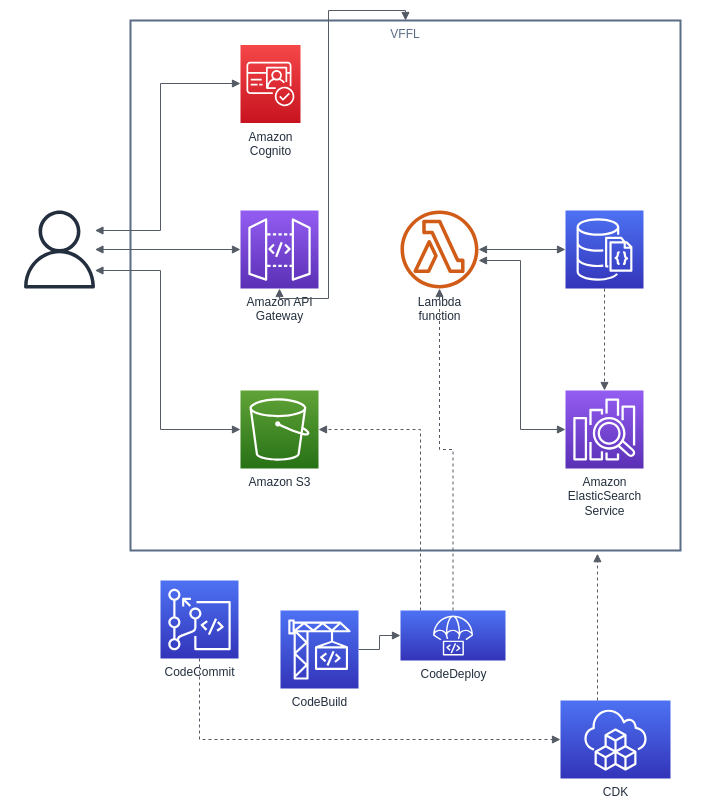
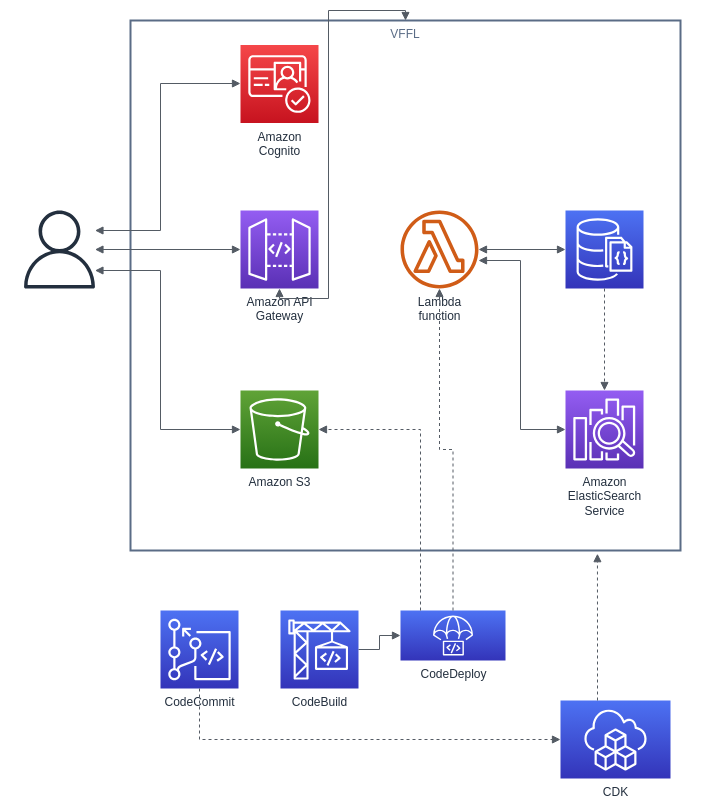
  <mxCell id="0" />
  <mxCell id="1" parent="0" />
  <mxCell id="2" value="VFFL" style="fillColor=none;strokeColor=#5A6C86;verticalAlign=top;fontStyle=0;fontColor=#5A6C86;strokeWidth=2;" vertex="1" parent="1"><mxGeometry x="130" y="20" width="550" height="530" as="geometry" /></mxCell>
- <mxCell id="3" value="Amazon &lt;br&gt;Cognito" style="outlineConnect=0;fontColor=#232F3E;gradientColor=#F54749;gradientDirection=north;fillColor=#C7131F;strokeColor=#ffffff;dashed=0;verticalLabelPosition=bottom;verticalAlign=top;align=center;html=1;fontSize=12;fontStyle=0;aspect=fixed;shape=mxgraph.aws4.resourceIcon;resIcon=mxgraph.aws4.cognito;labelBackgroundColor=#ffffff;" parent="1" vertex="1"><mxGeometry x="240" y="44.5" width="60" height="78" as="geometry" /></mxCell>
+ <mxCell id="3" value="Amazon &lt;br&gt;Cognito" style="outlineConnect=0;fontColor=#232F3E;gradientColor=#F54749;gradientDirection=north;fillColor=#C7131F;strokeColor=#ffffff;dashed=0;verticalLabelPosition=bottom;verticalAlign=top;align=center;html=1;fontSize=12;fontStyle=0;aspect=fixed;shape=mxgraph.aws4.resourceIcon;resIcon=mxgraph.aws4.cognito;labelBackgroundColor=#ffffff;" parent="1" vertex="1"><mxGeometry x="240" y="44.5" width="78" height="78" as="geometry" /></mxCell>
  <mxCell id="4" value="Amazon API&lt;br&gt;Gateway&lt;br&gt;" style="outlineConnect=0;fontColor=#232F3E;gradientColor=#945DF2;gradientDirection=north;fillColor=#5A30B5;strokeColor=#ffffff;dashed=0;verticalLabelPosition=bottom;verticalAlign=top;align=center;html=1;fontSize=12;fontStyle=0;aspect=fixed;shape=mxgraph.aws4.resourceIcon;resIcon=mxgraph.aws4.api_gateway;labelBackgroundColor=#ffffff;" parent="1" vertex="1"><mxGeometry x="240" y="210" width="78" height="78" as="geometry" /></mxCell>
  <mxCell id="5" value="Lambda&lt;br&gt;function" style="outlineConnect=0;fontColor=#232F3E;gradientColor=none;fillColor=#D05C17;strokeColor=none;dashed=0;verticalLabelPosition=bottom;verticalAlign=top;align=center;html=1;fontSize=12;fontStyle=0;aspect=fixed;pointerEvents=1;shape=mxgraph.aws4.lambda_function;labelBackgroundColor=#ffffff;" parent="1" vertex="1"><mxGeometry x="400" y="210" width="78" height="78" as="geometry" /></mxCell>
  <mxCell id="6" value="Amazon S3" style="outlineConnect=0;fontColor=#232F3E;gradientColor=#60A337;gradientDirection=north;fillColor=#277116;strokeColor=#ffffff;dashed=0;verticalLabelPosition=bottom;verticalAlign=top;align=center;html=1;fontSize=12;fontStyle=0;aspect=fixed;shape=mxgraph.aws4.resourceIcon;resIcon=mxgraph.aws4.s3;labelBackgroundColor=#ffffff;" parent="1" vertex="1"><mxGeometry x="240" y="390" width="78" height="78" as="geometry" /></mxCell>
  <mxCell id="7" value="Amazon&lt;br&gt;ElasticSearch&lt;br&gt;Service&lt;br&gt;" style="outlineConnect=0;fontColor=#232F3E;gradientColor=#945DF2;gradientDirection=north;fillColor=#5A30B5;strokeColor=#ffffff;dashed=0;verticalLabelPosition=bottom;verticalAlign=top;align=center;html=1;fontSize=12;fontStyle=0;aspect=fixed;shape=mxgraph.aws4.resourceIcon;resIcon=mxgraph.aws4.elasticsearch_service;labelBackgroundColor=#ffffff;" parent="1" vertex="1"><mxGeometry x="565" y="390" width="78" height="78" as="geometry" /></mxCell>
  <mxCell id="8" value="" style="outlineConnect=0;fontColor=#232F3E;gradientColor=none;fillColor=#232F3E;strokeColor=none;dashed=0;verticalLabelPosition=bottom;verticalAlign=top;align=center;html=1;fontSize=12;fontStyle=0;aspect=fixed;pointerEvents=1;shape=mxgraph.aws4.user;" vertex="1" parent="1"><mxGeometry x="20" y="210" width="78" height="78" as="geometry" /></mxCell>
  <mxCell id="9" value="" style="outlineConnect=0;fontColor=#232F3E;gradientColor=#4D72F3;gradientDirection=north;fillColor=#3334B9;strokeColor=#ffffff;dashed=0;verticalLabelPosition=bottom;verticalAlign=top;align=center;html=1;fontSize=12;fontStyle=0;aspect=fixed;shape=mxgraph.aws4.resourceIcon;resIcon=mxgraph.aws4.documentdb_with_mongodb_compatibility;" vertex="1" parent="1"><mxGeometry x="565" y="210" width="78" height="78" as="geometry" /></mxCell>
- <mxCell id="10" value="CodeCommit" style="outlineConnect=0;fontColor=#232F3E;gradientColor=#4D72F3;gradientDirection=north;fillColor=#3334B9;strokeColor=#ffffff;dashed=0;verticalLabelPosition=bottom;verticalAlign=top;align=center;html=1;fontSize=12;fontStyle=0;aspect=fixed;shape=mxgraph.aws4.resourceIcon;resIcon=mxgraph.aws4.codecommit;" vertex="1" parent="1"><mxGeometry x="160" y="580" width="78" height="78" as="geometry" /></mxCell>
+ <mxCell id="10" value="CodeCommit" style="outlineConnect=0;fontColor=#232F3E;gradientColor=#4D72F3;gradientDirection=north;fillColor=#3334B9;strokeColor=#ffffff;dashed=0;verticalLabelPosition=bottom;verticalAlign=top;align=center;html=1;fontSize=12;fontStyle=0;aspect=fixed;shape=mxgraph.aws4.resourceIcon;resIcon=mxgraph.aws4.codecommit;" vertex="1" parent="1"><mxGeometry x="160" y="610" width="78" height="78" as="geometry" /></mxCell>
  <mxCell id="11" value="CodeBuild" style="outlineConnect=0;fontColor=#232F3E;gradientColor=#4D72F3;gradientDirection=north;fillColor=#3334B9;strokeColor=#ffffff;dashed=0;verticalLabelPosition=bottom;verticalAlign=top;align=center;html=1;fontSize=12;fontStyle=0;aspect=fixed;shape=mxgraph.aws4.resourceIcon;resIcon=mxgraph.aws4.codebuild;" vertex="1" parent="1"><mxGeometry x="280" y="610" width="78" height="78" as="geometry" /></mxCell>
  <mxCell id="12" value="CodeDeploy" style="outlineConnect=0;fontColor=#232F3E;gradientColor=#4D72F3;gradientDirection=north;fillColor=#3334B9;strokeColor=#ffffff;dashed=0;verticalLabelPosition=bottom;verticalAlign=top;align=center;html=1;fontSize=12;fontStyle=0;aspect=fixed;shape=mxgraph.aws4.resourceIcon;resIcon=mxgraph.aws4.codedeploy;" vertex="1" parent="1"><mxGeometry x="400" y="610" width="105" height="50" as="geometry" /></mxCell>
  <mxCell id="13" value="CDK" style="outlineConnect=0;fontColor=#232F3E;gradientColor=#4D72F3;gradientDirection=north;fillColor=#3334B9;strokeColor=#ffffff;dashed=0;verticalLabelPosition=bottom;verticalAlign=top;align=center;html=1;fontSize=12;fontStyle=0;aspect=fixed;shape=mxgraph.aws4.resourceIcon;resIcon=mxgraph.aws4.cloud_development_kit;" vertex="1" parent="1"><mxGeometry x="560" y="700" width="110" height="78" as="geometry" /></mxCell>
  <mxCell id="14" value="" style="edgeStyle=orthogonalEdgeStyle;html=1;endArrow=block;elbow=vertical;startArrow=none;endFill=1;strokeColor=#545B64;rounded=0;" edge="1" parent="1" source="11" target="12"><mxGeometry width="100" relative="1" as="geometry"><mxPoint x="440" y="560" as="sourcePoint" /><mxPoint x="540" y="560" as="targetPoint" /></mxGeometry></mxCell>
  <mxCell id="15" value="" style="edgeStyle=orthogonalEdgeStyle;html=1;endArrow=block;elbow=vertical;startArrow=none;endFill=1;strokeColor=#545B64;rounded=0;dashed=1;" edge="1" parent="1" source="12" target="5"><mxGeometry width="100" relative="1" as="geometry"><mxPoint x="560" y="360" as="sourcePoint" /><mxPoint x="660" y="360" as="targetPoint" /></mxGeometry></mxCell>
  <mxCell id="16" value="" style="edgeStyle=orthogonalEdgeStyle;html=1;endArrow=block;elbow=vertical;startArrow=none;endFill=1;strokeColor=#545B64;rounded=0;dashed=1;" edge="1" parent="1" source="12" target="6"><mxGeometry width="100" relative="1" as="geometry"><mxPoint x="560" y="360" as="sourcePoint" /><mxPoint x="660" y="360" as="targetPoint" /><Array as="points"><mxPoint x="420" y="429" /></Array></mxGeometry></mxCell>
  <mxCell id="17" value="" style="edgeStyle=orthogonalEdgeStyle;html=1;endArrow=block;elbow=vertical;startArrow=block;startFill=1;endFill=1;strokeColor=#545B64;rounded=0;" edge="1" parent="1" source="8" target="4"><mxGeometry width="100" relative="1" as="geometry"><mxPoint x="510" y="127.5" as="sourcePoint" /><mxPoint x="610" y="127.5" as="targetPoint" /></mxGeometry></mxCell>
  <mxCell id="18" value="" style="edgeStyle=orthogonalEdgeStyle;html=1;endArrow=block;elbow=vertical;startArrow=block;startFill=1;endFill=1;strokeColor=#545B64;rounded=0;" edge="1" parent="1" source="8" target="3"><mxGeometry width="100" relative="1" as="geometry"><mxPoint x="520" y="140" as="sourcePoint" /><mxPoint x="620" y="140" as="targetPoint" /><Array as="points"><mxPoint x="160" y="230" /><mxPoint x="160" y="83" /></Array></mxGeometry></mxCell>
  <mxCell id="19" value="" style="edgeStyle=orthogonalEdgeStyle;html=1;endArrow=block;elbow=vertical;startArrow=block;startFill=1;endFill=1;strokeColor=#545B64;rounded=0;" edge="1" parent="1" source="8" target="6"><mxGeometry width="100" relative="1" as="geometry"><mxPoint x="530" y="150" as="sourcePoint" /><mxPoint x="630" y="150" as="targetPoint" /><Array as="points"><mxPoint x="160" y="270" /><mxPoint x="160" y="429" /></Array></mxGeometry></mxCell>
  <mxCell id="20" value="" style="edgeStyle=orthogonalEdgeStyle;html=1;endArrow=block;elbow=vertical;startArrow=block;startFill=1;endFill=1;strokeColor=#545B64;rounded=0;" edge="1" parent="1" source="4" target="2"><mxGeometry width="100" relative="1" as="geometry"><mxPoint x="540" y="157.5" as="sourcePoint" /><mxPoint x="440" y="248.5" as="targetPoint" /></mxGeometry></mxCell>
  <mxCell id="21" value="" style="edgeStyle=orthogonalEdgeStyle;html=1;endArrow=block;elbow=vertical;startArrow=block;startFill=1;endFill=1;strokeColor=#545B64;rounded=0;" edge="1" parent="1" source="5" target="9"><mxGeometry width="100" relative="1" as="geometry"><mxPoint x="550" y="167.5" as="sourcePoint" /><mxPoint x="650" y="167.5" as="targetPoint" /></mxGeometry></mxCell>
  <mxCell id="22" value="" style="edgeStyle=orthogonalEdgeStyle;html=1;endArrow=block;elbow=vertical;startArrow=block;startFill=1;endFill=1;strokeColor=#545B64;rounded=0;" edge="1" parent="1" source="5" target="7"><mxGeometry width="100" relative="1" as="geometry"><mxPoint x="560" y="180" as="sourcePoint" /><mxPoint x="660" y="180" as="targetPoint" /><Array as="points"><mxPoint x="520" y="260" /><mxPoint x="520" y="429" /></Array></mxGeometry></mxCell>
  <mxCell id="23" value="" style="edgeStyle=orthogonalEdgeStyle;html=1;endArrow=block;elbow=vertical;startArrow=none;endFill=1;strokeColor=#545B64;rounded=0;dashed=1;" edge="1" parent="1" source="9" target="7"><mxGeometry width="100" relative="1" as="geometry"><mxPoint x="449" y="620" as="sourcePoint" /><mxPoint x="328" y="439" as="targetPoint" /><Array as="points"><mxPoint x="604" y="340" /><mxPoint x="604" y="340" /></Array></mxGeometry></mxCell>
  <mxCell id="24" value="" style="edgeStyle=orthogonalEdgeStyle;html=1;endArrow=block;elbow=vertical;startArrow=none;endFill=1;strokeColor=#545B64;rounded=0;dashed=1;" edge="1" parent="1" source="10" target="13"><mxGeometry width="100" relative="1" as="geometry"><mxPoint x="248" y="659" as="sourcePoint" /><mxPoint x="290" y="659" as="targetPoint" /><Array as="points"><mxPoint x="199" y="739" /></Array></mxGeometry></mxCell>
  <mxCell id="25" value="" style="edgeStyle=orthogonalEdgeStyle;html=1;endArrow=block;elbow=vertical;startArrow=none;endFill=1;strokeColor=#545B64;rounded=0;dashed=1;entryX=0.849;entryY=1.006;entryDx=0;entryDy=0;entryPerimeter=0;" edge="1" parent="1" source="13" target="2"><mxGeometry width="100" relative="1" as="geometry"><mxPoint x="449" y="620" as="sourcePoint" /><mxPoint x="449" y="298" as="targetPoint" /><Array as="points"><mxPoint x="597" y="640" /><mxPoint x="597" y="640" /></Array></mxGeometry></mxCell>
